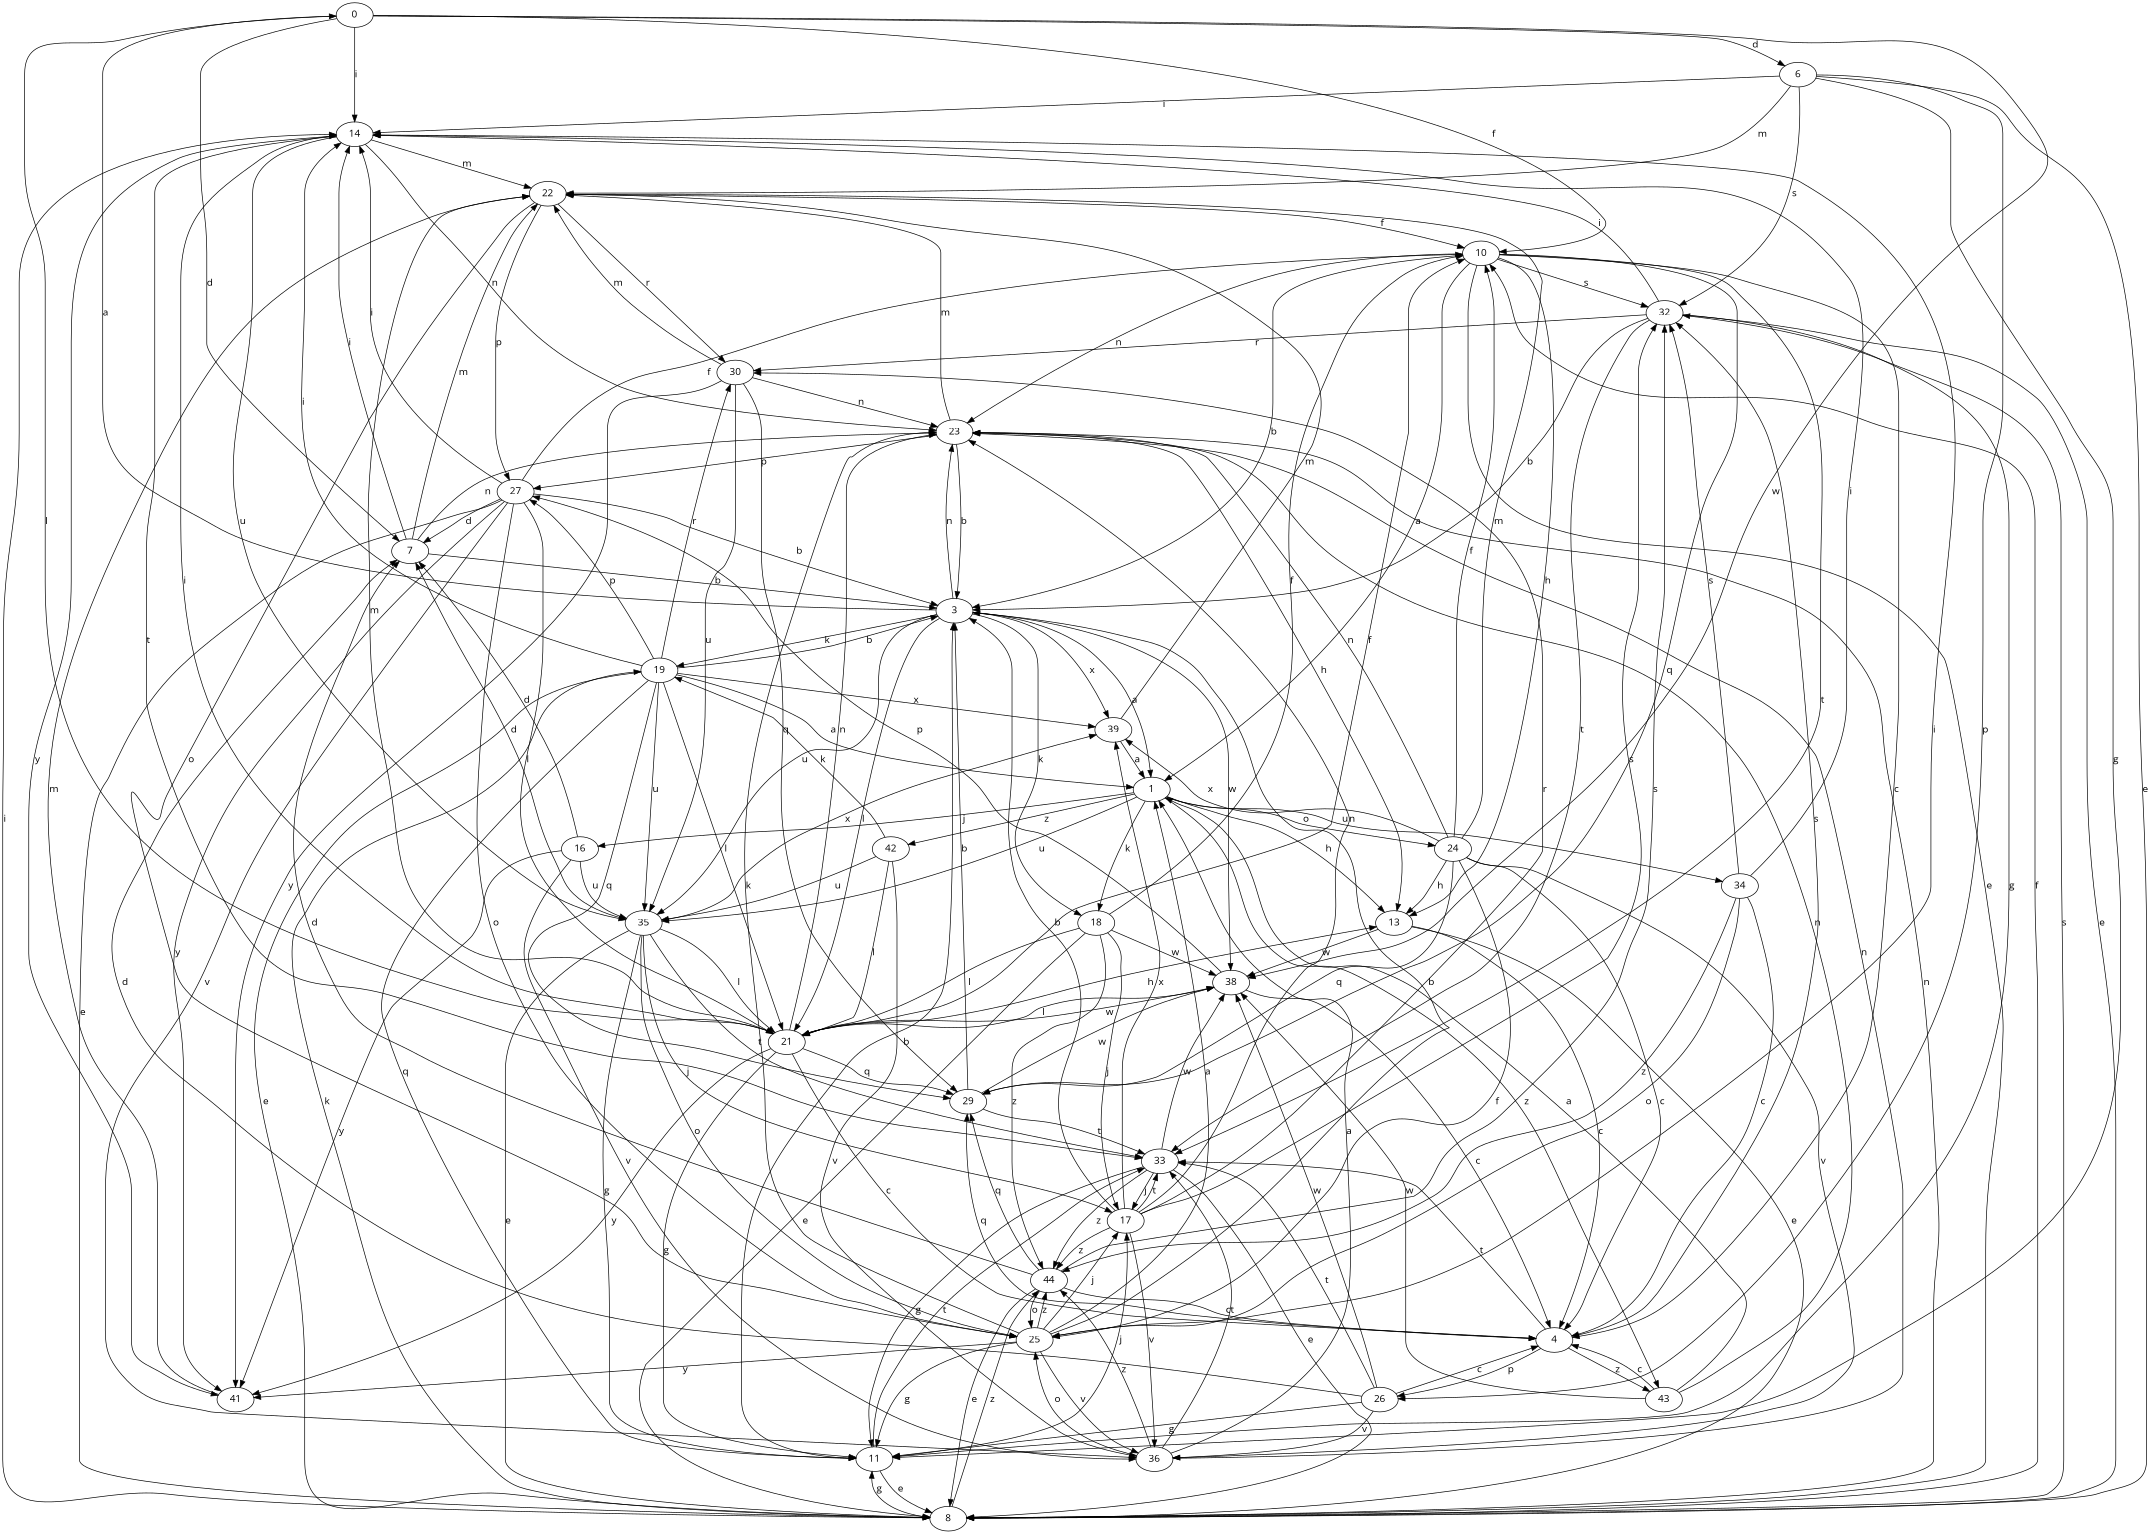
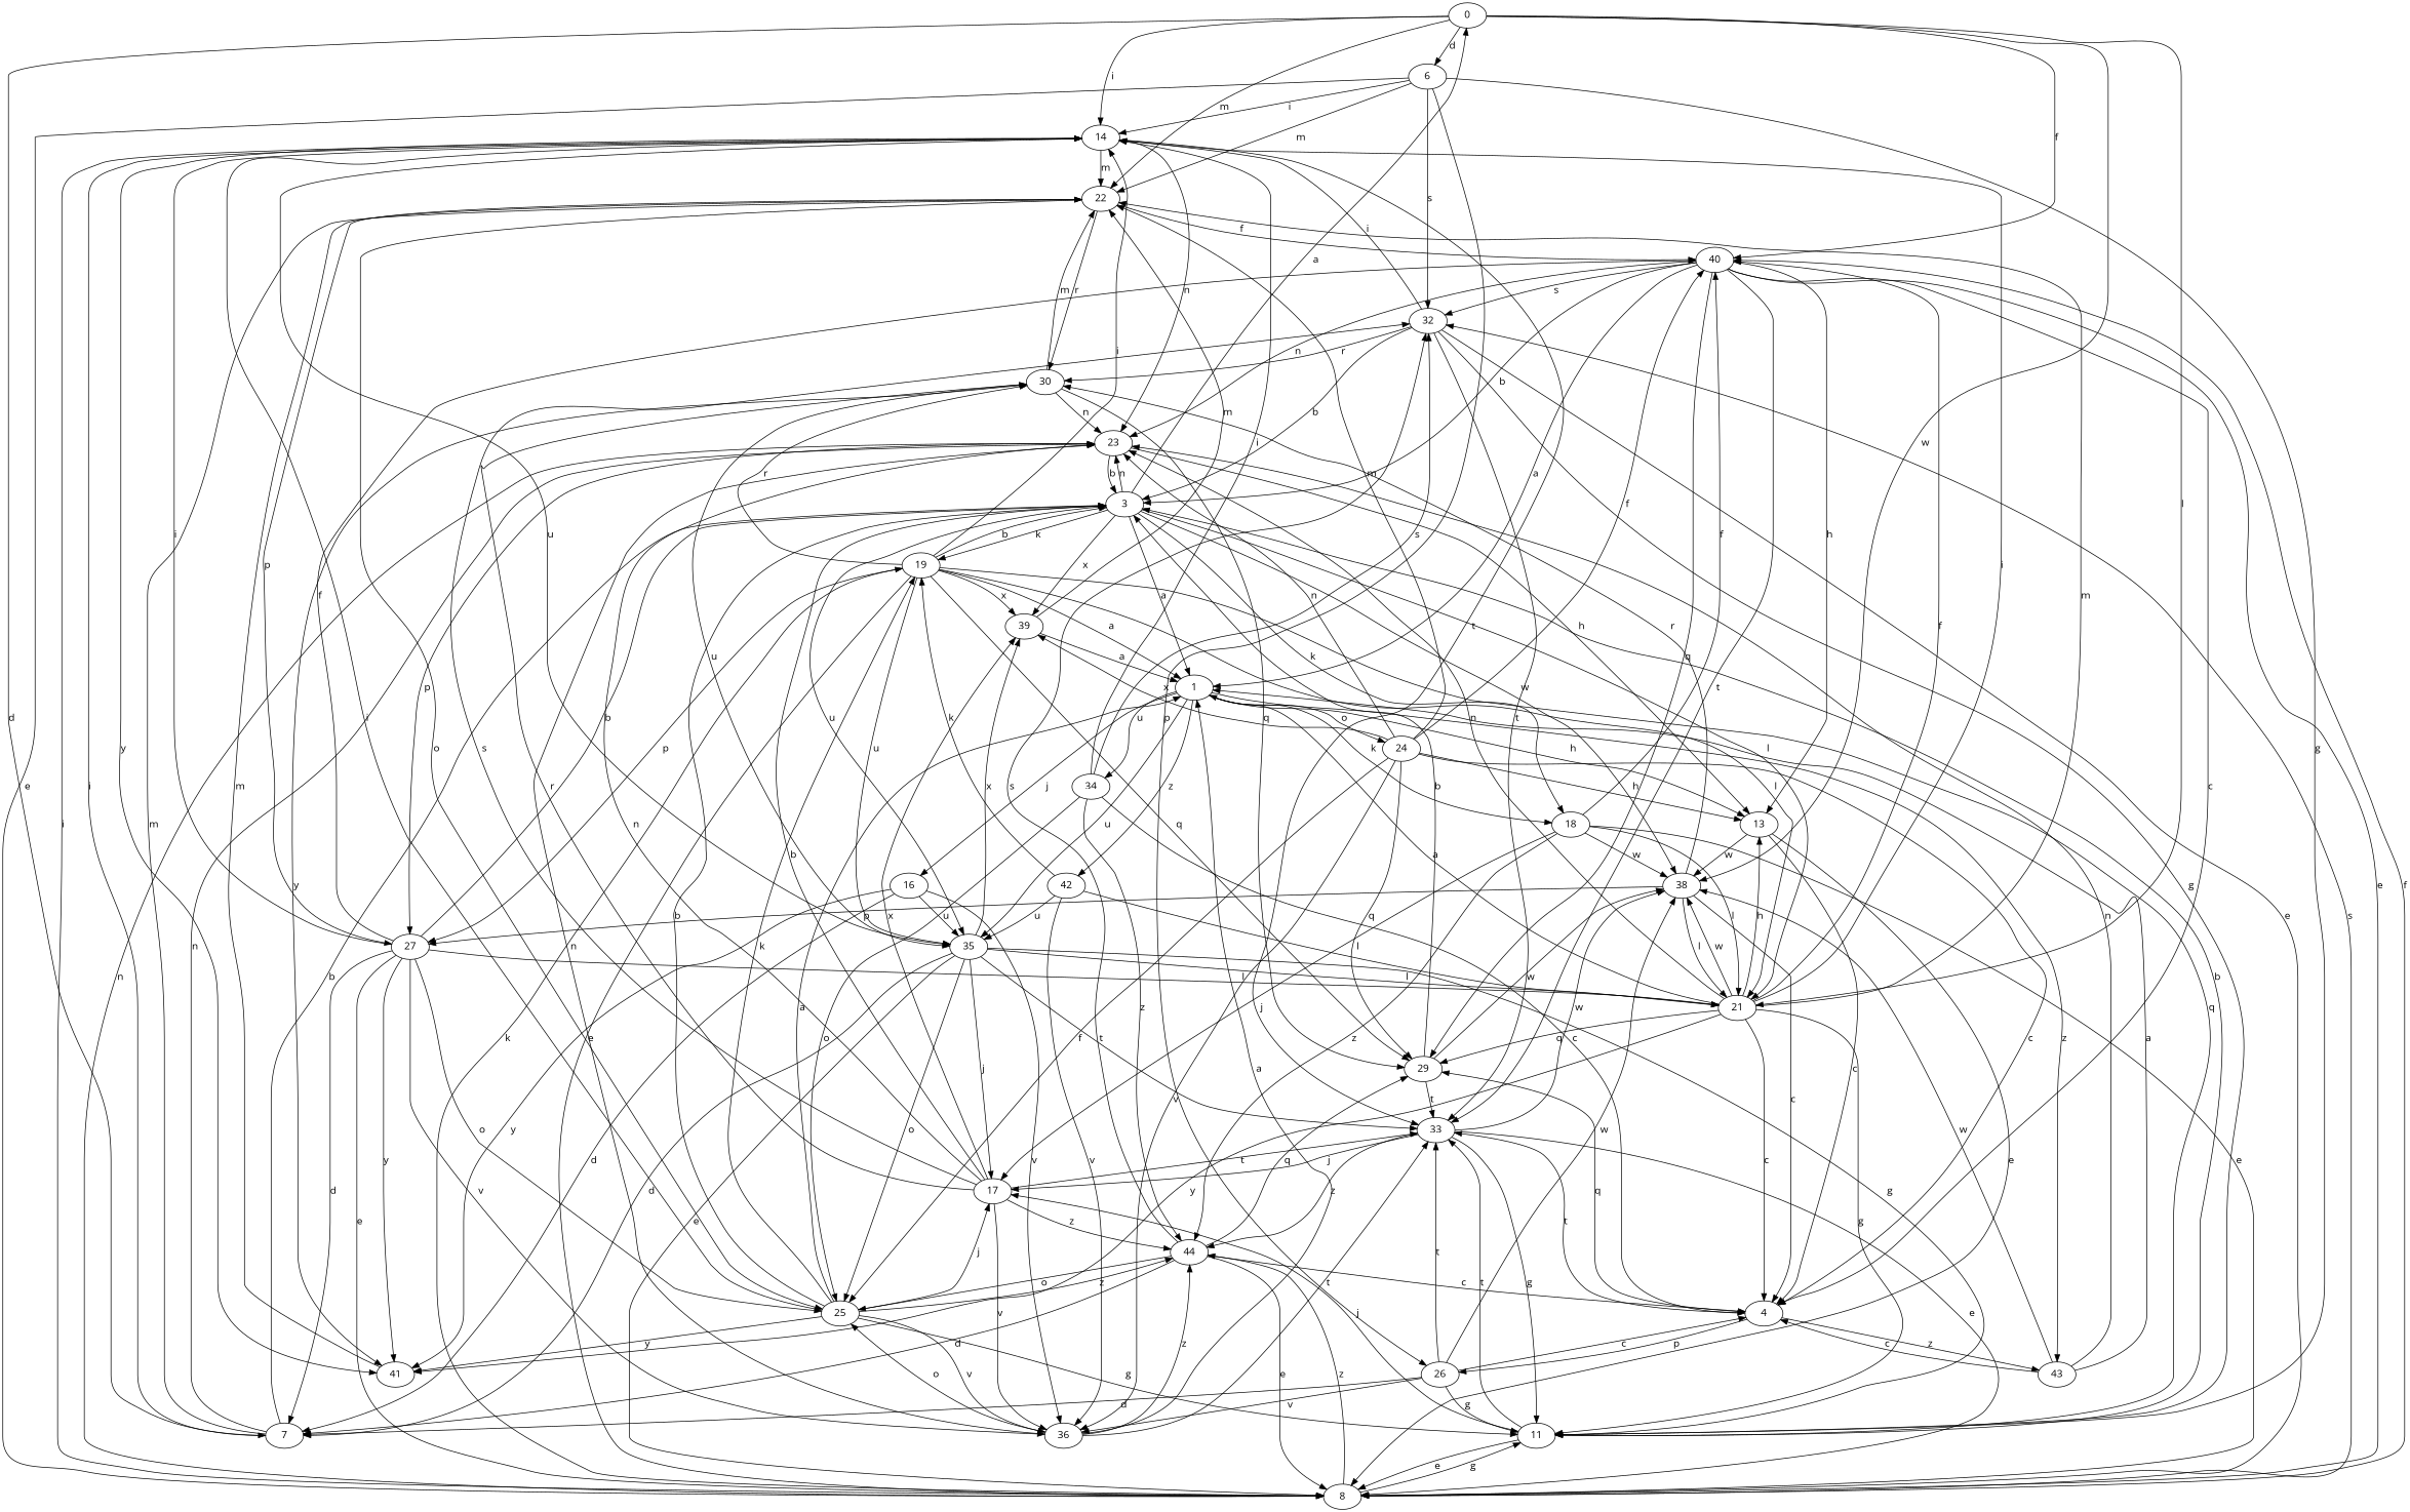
  strict digraph {
    fontname="Open Sans"
    node [fontname="Open Sans"]
    edge [fontname="Open Sans"]
    0
    6
    7
-   10
+   10 [label=40]
    14
    21
    22
    38
    26
    32
    8
    11
    3
    23
    1
    13
    4
    29
    33
    35
    41
    30
    27
    25
    16
    18
    24
    34
    42
    43
    36
    44
    17
    39
    19
    0 -> 6 [label=d]
    0 -> 7 [label=d]
    0 -> 10 [label=f]
    0 -> 14 [label=i]
    0 -> 21 [label=l]
-   23 -> 22 [label=m]
+   0 -> 22 [label=m]
    0 -> 38 [label=w]
    6 -> 14 [label=i]
    6 -> 22 [label=m]
    6 -> 26 [label=p]
    6 -> 32 [label=s]
    6 -> 8 [label=e]
    6 -> 11 [label=g]
    7 -> 14 [label=i]
    7 -> 22 [label=m]
    7 -> 3 [label=b]
    7 -> 23 [label=n]
    10 -> 32 [label=s]
    10 -> 8 [label=e]
    10 -> 3 [label=b]
    10 -> 23 [label=n]
    10 -> 1 [label=a]
    10 -> 13 [label=h]
    10 -> 4 [label=c]
    10 -> 29 [label=q]
    10 -> 33 [label=t]
    14 -> 22 [label=m]
    14 -> 23 [label=n]
    14 -> 33 [label=t]
    14 -> 35 [label=u]
    14 -> 41 [label=y]
    21 -> 10 [label=f]
    21 -> 14 [label=i]
    21 -> 22 [label=m]
    21 -> 38 [label=w]
    21 -> 11 [label=g]
    21 -> 23 [label=n]
+   21 -> 1 [label=a]
    21 -> 13 [label=h]
    21 -> 4 [label=c]
    21 -> 29 [label=q]
    21 -> 41 [label=y]
    22 -> 10 [label=f]
    22 -> 30 [label=r]
    22 -> 27 [label=p]
    22 -> 25 [label=o]
    38 -> 21 [label=l]
    38 -> 4 [label=c]
+   38 -> 30 [label=r]
    38 -> 27 [label=p]
    26 -> 7 [label=d]
    26 -> 38 [label=w]
    26 -> 11 [label=g]
    26 -> 4 [label=c]
    26 -> 33 [label=t]
    26 -> 36 [label=v]
    32 -> 14 [label=i]
    32 -> 8 [label=e]
    32 -> 11 [label=g]
    32 -> 3 [label=b]
    32 -> 33 [label=t]
    32 -> 30 [label=r]
    8 -> 10 [label=f]
    8 -> 14 [label=i]
    8 -> 32 [label=s]
    8 -> 11 [label=g]
    8 -> 23 [label=n]
    8 -> 44 [label=z]
    8 -> 19 [label=k]
    11 -> 8 [label=e]
    11 -> 3 [label=b]
    11 -> 33 [label=t]
    11 -> 17 [label=j]
    3 -> 0 [label=a]
    3 -> 21 [label=l]
    3 -> 38 [label=w]
    3 -> 23 [label=n]
    3 -> 1 [label=a]
    3 -> 35 [label=u]
    3 -> 18 [label=k]
    3 -> 39 [label=x]
    3 -> 19 [label=k]
    23 -> 3 [label=b]
    23 -> 13 [label=h]
    23 -> 27 [label=p]
    1 -> 13 [label=h]
    1 -> 35 [label=u]
    1 -> 16 [label=j]
    1 -> 18 [label=k]
    1 -> 24 [label=o]
    1 -> 34 [label=u]
    1 -> 42 [label=z]
    1 -> 43 [label=z]
    13 -> 38 [label=w]
    13 -> 8 [label=e]
    13 -> 4 [label=c]
    4 -> 26 [label=p]
-   4 -> 32 [label=s]
    4 -> 29 [label=q]
    4 -> 33 [label=t]
    4 -> 43 [label=z]
    29 -> 38 [label=w]
    29 -> 3 [label=b]
    29 -> 33 [label=t]
    33 -> 38 [label=w]
    33 -> 8 [label=e]
    33 -> 11 [label=g]
    33 -> 44 [label=z]
    33 -> 17 [label=j]
    35 -> 7 [label=d]
    35 -> 21 [label=l]
    35 -> 8 [label=e]
    35 -> 11 [label=g]
    35 -> 33 [label=t]
    35 -> 25 [label=o]
    35 -> 17 [label=j]
    35 -> 39 [label=x]
    41 -> 22 [label=m]
    30 -> 22 [label=m]
    30 -> 23 [label=n]
    30 -> 29 [label=q]
    30 -> 35 [label=u]
    30 -> 41 [label=y]
    27 -> 7 [label=d]
    27 -> 10 [label=f]
    27 -> 14 [label=i]
    27 -> 21 [label=l]
    27 -> 8 [label=e]
    27 -> 3 [label=b]
    27 -> 41 [label=y]
    27 -> 25 [label=o]
    27 -> 36 [label=v]
    25 -> 14 [label=i]
    25 -> 11 [label=g]
    25 -> 3 [label=b]
    25 -> 1 [label=a]
    25 -> 41 [label=y]
    25 -> 36 [label=v]
    25 -> 44 [label=z]
    25 -> 17 [label=j]
-   25 -> 23 [label=k]
+   25 -> 19 [label=k]
    16 -> 7 [label=d]
    16 -> 35 [label=u]
    16 -> 41 [label=y]
    16 -> 36 [label=v]
    18 -> 10 [label=f]
    18 -> 21 [label=l]
    18 -> 38 [label=w]
    18 -> 8 [label=e]
    18 -> 44 [label=z]
    18 -> 17 [label=j]
    24 -> 10 [label=f]
    24 -> 22 [label=m]
    24 -> 23 [label=n]
    24 -> 13 [label=h]
    24 -> 4 [label=c]
    24 -> 29 [label=q]
    24 -> 25 [label=f]
    24 -> 36 [label=v]
    24 -> 39 [label=x]
    34 -> 14 [label=i]
    34 -> 32 [label=s]
    34 -> 4 [label=c]
    34 -> 25 [label=o]
    34 -> 44 [label=z]
    42 -> 21 [label=l]
    42 -> 35 [label=u]
    42 -> 36 [label=v]
    42 -> 19 [label=k]
    43 -> 38 [label=w]
    43 -> 23 [label=n]
    43 -> 1 [label=a]
    43 -> 4 [label=c]
    36 -> 23 [label=n]
    36 -> 1 [label=a]
    36 -> 33 [label=t]
    36 -> 25 [label=o]
    36 -> 44 [label=z]
    44 -> 7 [label=d]
    44 -> 32 [label=s]
    44 -> 8 [label=e]
    44 -> 4 [label=c]
    44 -> 29 [label=q]
    44 -> 25 [label=o]
    17 -> 32 [label=s]
    17 -> 3 [label=b]
    17 -> 23 [label=n]
    17 -> 33 [label=t]
    17 -> 30 [label=r]
    17 -> 36 [label=v]
    17 -> 44 [label=z]
    17 -> 39 [label=x]
    39 -> 22 [label=m]
    39 -> 1 [label=a]
    19 -> 14 [label=i]
    19 -> 21 [label=l]
    19 -> 8 [label=e]
    19 -> 11 [label=q]
    19 -> 3 [label=b]
    19 -> 1 [label=a]
    19 -> 29 [label=q]
    19 -> 35 [label=u]
    19 -> 30 [label=r]
    19 -> 27 [label=p]
    19 -> 39 [label=x]
  }
